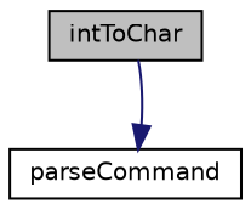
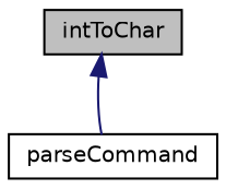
  digraph {
    rankdir=TB
    node [color=black fontname=Helvetica fontsize=10 shape=record style=filled]
    n1 [fillcolor=grey75 fontcolor=black height=0.2 label=intToChar width=0.4]
    n2 [fillcolor=white height=0.2 label=parseCommand width=0.4]
-   n2 -> n1 [color=midnightblue dir=back fontname=Helvetica fontsize=10 labelfontname=Helvetica labelfontsize=10 style=solid]
+   n1 -> n2 [color=midnightblue dir=back fontname=Helvetica fontsize=10 labelfontname=Helvetica labelfontsize=10 style=solid]
  }
